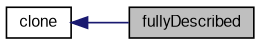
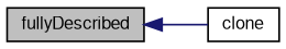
  digraph {
    rankdir=LR
    node [color=black fontname=FreeSans fontsize=10 shape=record]
    n1 [fillcolor=grey75 fontcolor=black height=0.2 label=fullyDescribed style=filled width=0.4]
    n2 [height=0.2 label=clone width=0.4]
-   n2 -> n1 [color=midnightblue dir=back fontname=FreeSans fontsize=10 labelfontname=FreeSans labelfontsize=10 style=solid]
+   n1 -> n2 [color=midnightblue dir=back fontname=FreeSans fontsize=10 labelfontname=FreeSans labelfontsize=10 style=solid]
  }
